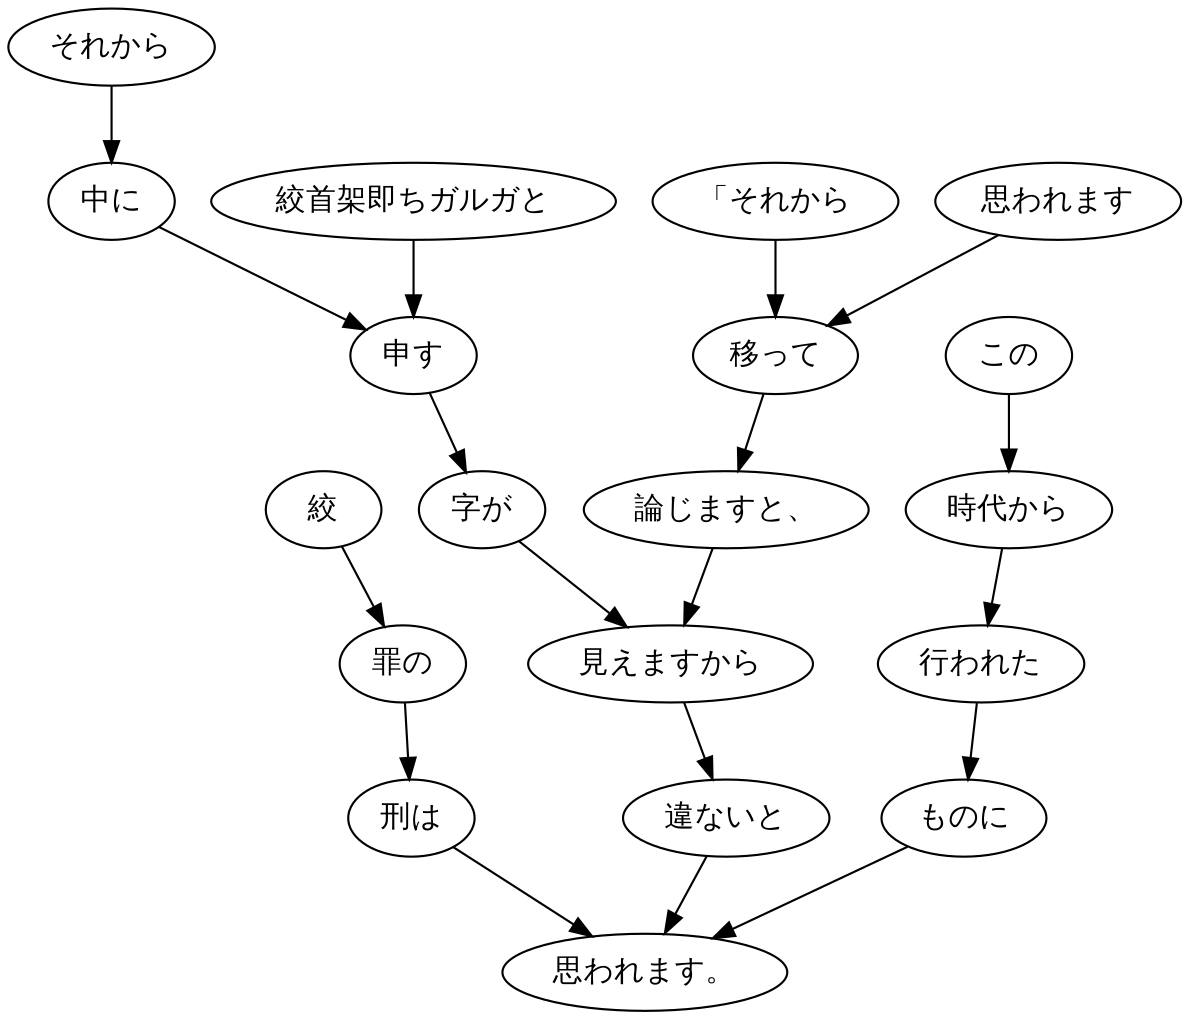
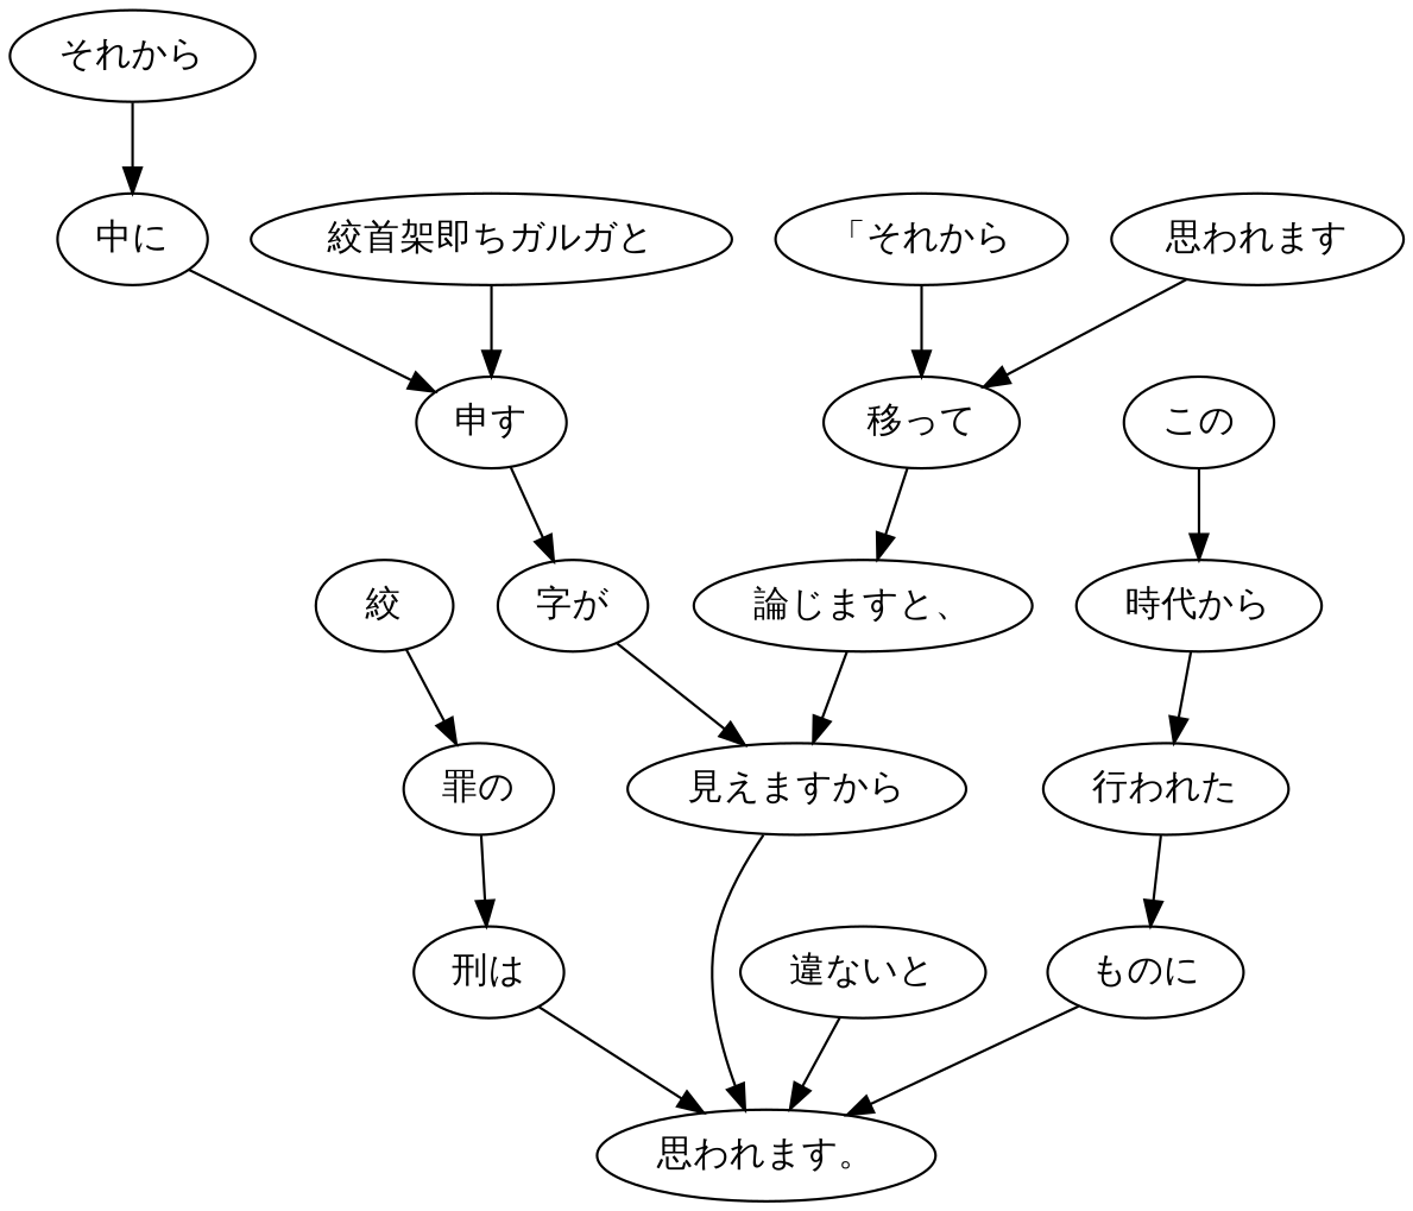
  digraph {
    fontname=Inter
    node [fontname=Inter]
    edge [fontname=Inter]
    n1 [label="「それから"]
    n2 [label="移って"]
    n3 [label="論じますと、"]
    n4 [label="思われます"]
    n5 [label="見えますから"]
    n6 [label="思われます。"]
    n7 [label="それから"]
    n8 [label="中に"]
    n9 [label="申す"]
    n10 [label="字が"]
    n11 [label="絞首架即ちガルガと"]
    n12 [label="絞"]
    n13 [label="罪の"]
    n14 [label="刑は"]
    n15 [label="この"]
    n16 [label="時代から"]
    n17 [label="行われた"]
    n18 [label="ものに"]
    n19 [label="違ないと"]
    n1 -> n2
    n2 -> n3
    n3 -> n5
    n4 -> n2
-   n5 -> n19
+   n5 -> n6
    n7 -> n8
    n8 -> n9
    n9 -> n10
    n10 -> n5
    n11 -> n9
    n12 -> n13
    n13 -> n14
    n14 -> n6
    n15 -> n16
    n16 -> n17
    n17 -> n18
    n18 -> n6
    n19 -> n6
  }
